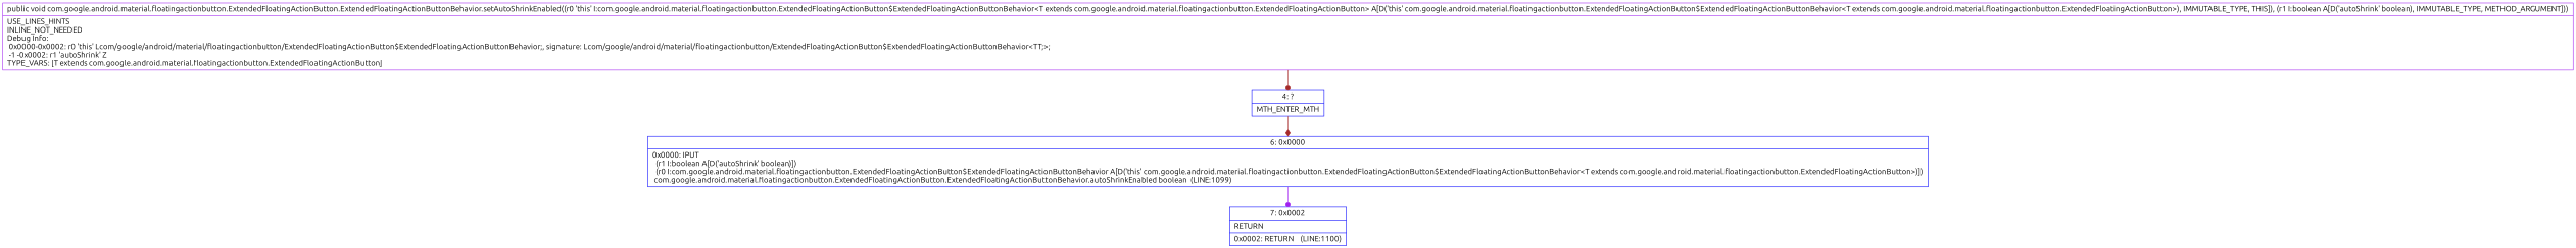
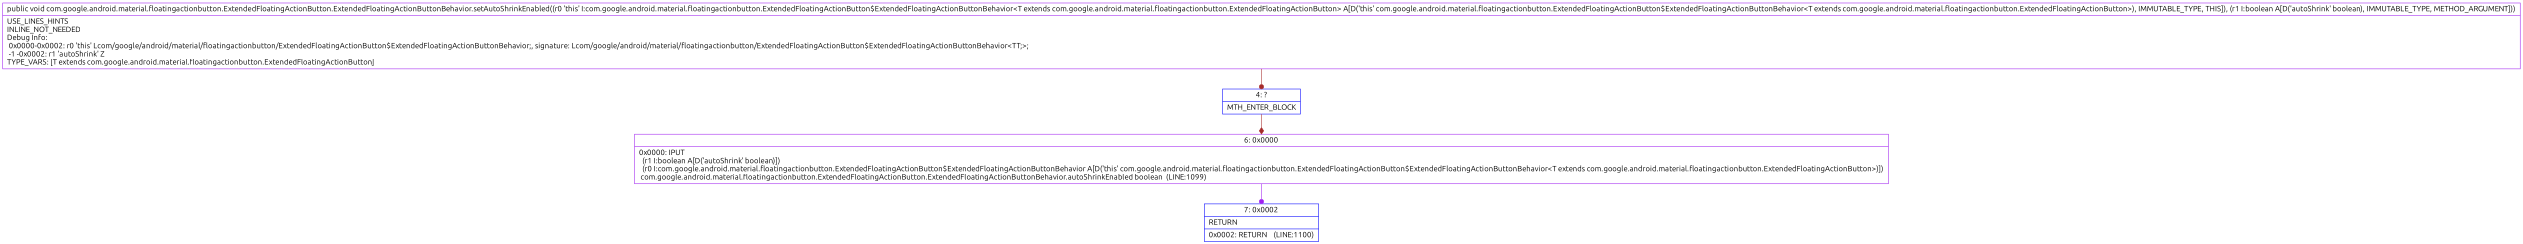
  digraph {
    fontname=Ubuntu
    node [color=blue fontname=Ubuntu shape=record]
    edge [arrowhead=dot color=brown fontname=Ubuntu]
-   n1 [label="{4\:\ ?|MTH_ENTER_MTH\l}"]
-   n2 [label="{6\:\ 0x0000|0x0000: IPUT  \l  (r1 I:boolean A[D('autoShrink' boolean)])\l  (r0 I:com.google.android.material.floatingactionbutton.ExtendedFloatingActionButton$ExtendedFloatingActionButtonBehavior A[D('this' com.google.android.material.floatingactionbutton.ExtendedFloatingActionButton$ExtendedFloatingActionButtonBehavior\<T extends com.google.android.material.floatingactionbutton.ExtendedFloatingActionButton\>)])\l com.google.android.material.floatingactionbutton.ExtendedFloatingActionButton.ExtendedFloatingActionButtonBehavior.autoShrinkEnabled boolean  (LINE:1099)\l}"]
+   n1 [label="{4\:\ ?|MTH_ENTER_BLOCK\l}"]
+   n2 [color=purple label="{6\:\ 0x0000|0x0000: IPUT  \l  (r1 I:boolean A[D('autoShrink' boolean)])\l  (r0 I:com.google.android.material.floatingactionbutton.ExtendedFloatingActionButton$ExtendedFloatingActionButtonBehavior A[D('this' com.google.android.material.floatingactionbutton.ExtendedFloatingActionButton$ExtendedFloatingActionButtonBehavior\<T extends com.google.android.material.floatingactionbutton.ExtendedFloatingActionButton\>)])\l com.google.android.material.floatingactionbutton.ExtendedFloatingActionButton.ExtendedFloatingActionButtonBehavior.autoShrinkEnabled boolean  (LINE:1099)\l}"]
    n3 [label="{7\:\ 0x0002|RETURN\l|0x0002: RETURN    (LINE:1100)\l}"]
    n4 [color=purple label="{public void com.google.android.material.floatingactionbutton.ExtendedFloatingActionButton.ExtendedFloatingActionButtonBehavior.setAutoShrinkEnabled((r0 'this' I:com.google.android.material.floatingactionbutton.ExtendedFloatingActionButton$ExtendedFloatingActionButtonBehavior\<T extends com.google.android.material.floatingactionbutton.ExtendedFloatingActionButton\> A[D('this' com.google.android.material.floatingactionbutton.ExtendedFloatingActionButton$ExtendedFloatingActionButtonBehavior\<T extends com.google.android.material.floatingactionbutton.ExtendedFloatingActionButton\>), IMMUTABLE_TYPE, THIS]), (r1 I:boolean A[D('autoShrink' boolean), IMMUTABLE_TYPE, METHOD_ARGUMENT]))  | USE_LINES_HINTS\lINLINE_NOT_NEEDED\lDebug Info:\l  0x0000\-0x0002: r0 'this' Lcom\/google\/android\/material\/floatingactionbutton\/ExtendedFloatingActionButton$ExtendedFloatingActionButtonBehavior;, signature: Lcom\/google\/android\/material\/floatingactionbutton\/ExtendedFloatingActionButton$ExtendedFloatingActionButtonBehavior\<TT;\>;\l  \-1 \-0x0002: r1 'autoShrink' Z\lTYPE_VARS: [T extends com.google.android.material.floatingactionbutton.ExtendedFloatingActionButton]\l}"]
    n1 -> n2 [arrowhead=diamond]
    n2 -> n3 [color=purple]
    n4 -> n1
  }
